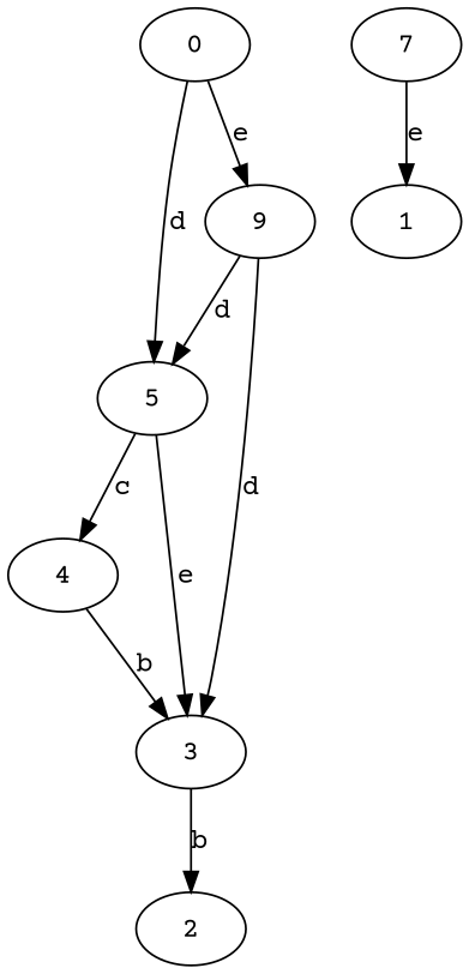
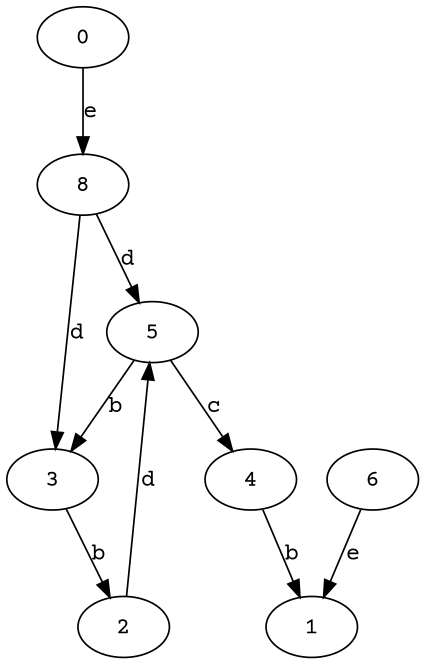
  strict digraph {
    fontname="Courier Prime"
    node [fontname="Courier Prime"]
    edge [fontname="Courier Prime"]
    0
    5
-   8 [label=9]
+   8
    4
    3
    2
-   6 [label=7]
+   6
    1
-   0 -> 5 [label=d]
+   2 -> 5 [label=d]
    0 -> 8 [label=e]
    5 -> 4 [label=c]
-   5 -> 3 [label=e]
+   5 -> 3 [label=b]
    8 -> 5 [label=d]
    8 -> 3 [label=d]
-   4 -> 3 [label=b]
+   4 -> 1 [label=b]
    3 -> 2 [label=b]
    6 -> 1 [label=e]
  }
